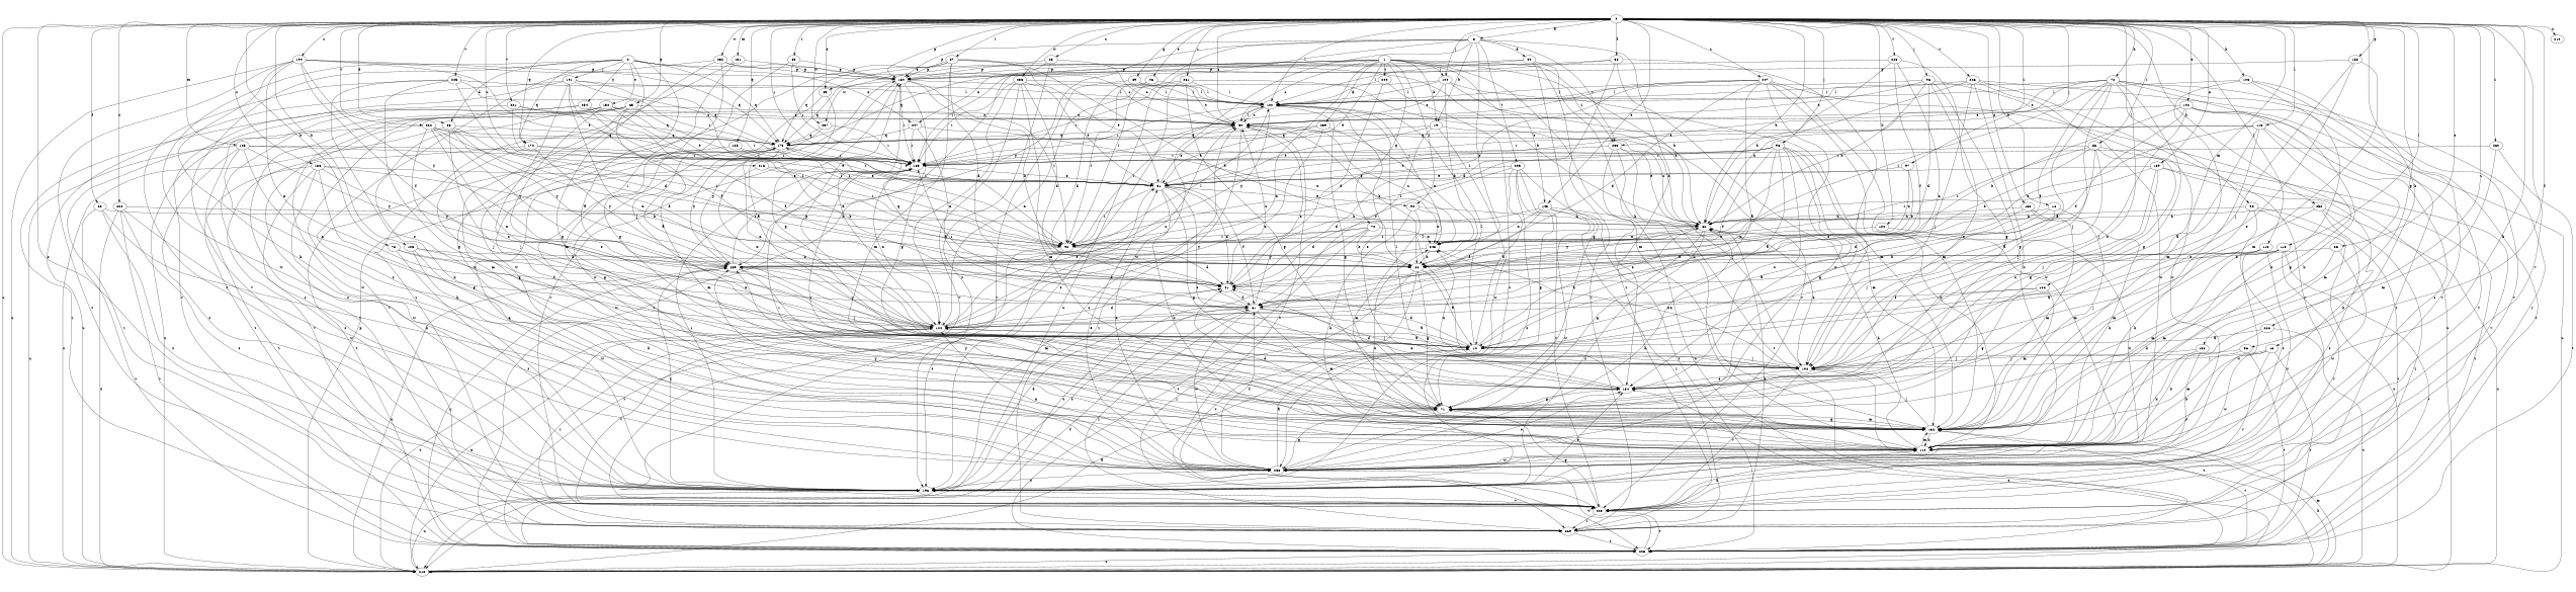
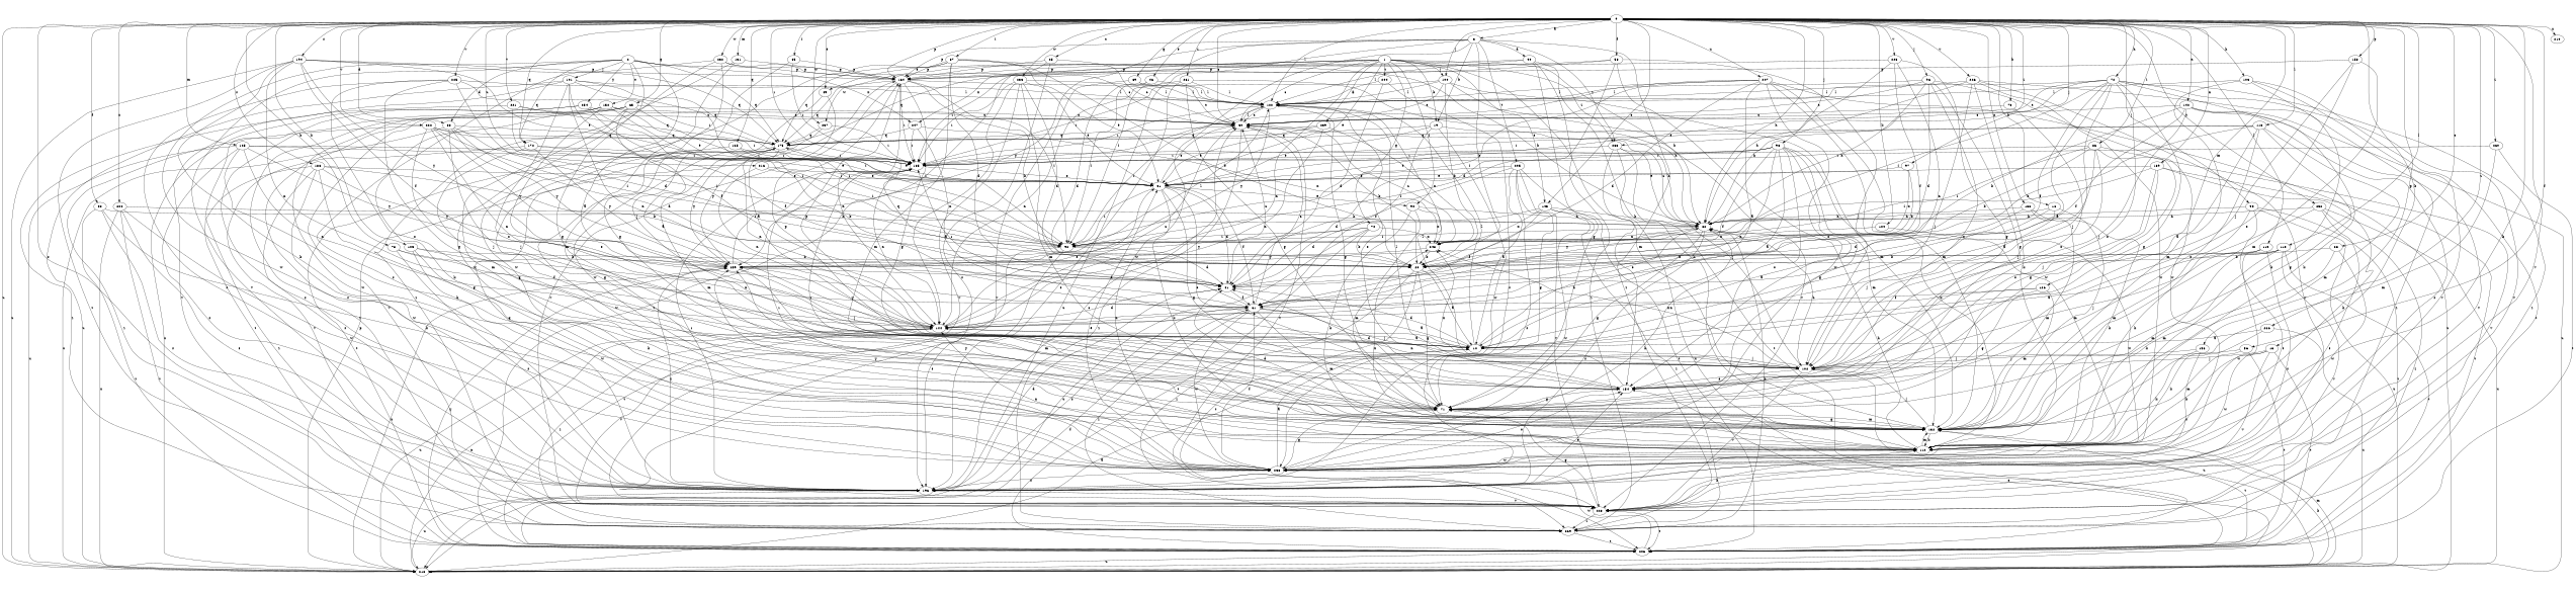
  strict digraph {
    0
    3
    13
    16
    23
    25
    30
    38
    46
    49
    53
    56
    58
    65
    69
    72
+   73
    78
    82
    85
    86
    87
    95
    96
    97
    98
    100
    103
    104
    105
    112
    113
    115
    118
    122
    125
    126
    131
    138
    139
    142
    145
    156
    158
    164
    165
    172
    185
    188
    194
    196
    207
    208
    210
    216
    218
    221
    222
    223
    225
    226
    228
    232
    233
    237
    252
    260
    261
    266
    268
    19
    238
    20
    40
    92
    205
    259
    269
    102
    206
    132
    10
    175
    41
    51
    71
    61
    154
    248
    144
    1
    70
    90
    204
    239
    247
    2
    101
    152
    254
    0 -> 3 [label=a]
    0 -> 13 [label=b]
    0 -> 16 [label=b]
    0 -> 23 [label=c]
    0 -> 25 [label=c]
    0 -> 30 [label=c]
    0 -> 38 [label=d]
    0 -> 46 [label=e]
    0 -> 49 [label=e]
    0 -> 53 [label=f]
    0 -> 56 [label=f]
    0 -> 58 [label=f]
    0 -> 65 [label=g]
    0 -> 69 [label=g]
    0 -> 72 [label=h]
+   0 -> 73 [label=h]
    0 -> 78 [label=h]
    0 -> 82 [label=h]
    0 -> 85 [label=i]
    0 -> 86 [label=i]
    0 -> 87 [label=i]
    0 -> 95 [label=j]
    0 -> 96 [label=j]
    0 -> 97 [label=j]
    0 -> 98 [label=j]
    0 -> 100 [label=j]
    0 -> 103 [label=k]
    0 -> 104 [label=k]
    0 -> 105 [label=k]
    0 -> 112 [label=k]
    0 -> 113 [label=l]
    0 -> 115 [label=l]
    0 -> 118 [label=l]
    0 -> 122 [label=l]
    0 -> 125 [label=m]
    0 -> 126 [label=m]
    0 -> 131 [label=m]
    0 -> 138 [label=n]
    0 -> 139 [label=n]
    0 -> 142 [label=n]
    0 -> 145 [label=o]
    0 -> 156 [label=p]
    0 -> 158 [label=p]
    0 -> 164 [label=p]
    0 -> 165 [label=q]
    0 -> 172 [label=q]
    0 -> 185 [label=r]
    0 -> 188 [label=s]
    0 -> 194 [label=s]
    0 -> 196 [label=s]
    0 -> 207 [label=u]
    0 -> 208 [label=u]
    0 -> 210 [label=u]
    0 -> 216 [label=u]
    0 -> 218 [label=u]
    0 -> 221 [label=v]
    0 -> 222 [label=v]
    0 -> 223 [label=v]
    0 -> 225 [label=v]
    0 -> 226 [label=v]
    0 -> 228 [label=v]
    0 -> 232 [label=w]
    0 -> 233 [label=w]
    0 -> 237 [label=w]
    0 -> 252 [label=y]
    0 -> 260 [label=z]
    0 -> 261 [label=z]
    0 -> 266 [label=z]
    0 -> 268 [label=z]
    3 -> 164 [label=p]
    3 -> 218 [label=u]
    3 -> 268 [label=z]
    3 -> 19 [label=b]
    3 -> 238 [label=w]
    3 -> 20 [label=b]
    3 -> 40 [label=d]
    3 -> 92 [label=i]
    3 -> 205 [label=t]
    3 -> 259 [label=y]
    3 -> 269 [label=z]
    13 -> 112 [label=k]
    13 -> 228 [label=v]
    13 -> 238 [label=w]
    13 -> 102 [label=j]
    13 -> 206 [label=t]
    16 -> 82 [label=h]
    16 -> 102 [label=j]
    16 -> 132 [label=m]
    16 -> 10 [label=a]
    23 -> 238 [label=w]
    23 -> 20 [label=b]
    23 -> 132 [label=m]
    25 -> 30 [label=c]
    25 -> 164 [label=p]
    25 -> 196 [label=s]
    25 -> 206 [label=t]
    30 -> 122 [label=l]
    30 -> 228 [label=v]
    30 -> 20 [label=b]
    30 -> 269 [label=z]
    30 -> 175 [label=q]
    38 -> 218 [label=u]
    38 -> 92 [label=i]
    38 -> 259 [label=y]
    38 -> 102 [label=j]
    38 -> 175 [label=q]
    38 -> 41 [label=d]
    46 -> 122 [label=l]
    46 -> 92 [label=i]
    46 -> 41 [label=d]
    49 -> 238 [label=w]
    49 -> 10 [label=a]
    53 -> 164 [label=p]
    53 -> 238 [label=w]
    53 -> 102 [label=j]
    53 -> 175 [label=q]
    53 -> 41 [label=d]
    56 -> 102 [label=j]
    56 -> 206 [label=t]
    56 -> 132 [label=m]
    58 -> 82 [label=h]
    58 -> 112 [label=k]
    58 -> 196 [label=s]
    58 -> 206 [label=t]
    65 -> 30 [label=c]
    65 -> 196 [label=s]
    65 -> 228 [label=v]
    65 -> 92 [label=i]
    65 -> 269 [label=z]
    65 -> 132 [label=m]
    65 -> 10 [label=a]
    69 -> 30 [label=c]
    69 -> 122 [label=l]
    69 -> 228 [label=v]
    72 -> 30 [label=c]
    72 -> 112 [label=k]
    72 -> 122 [label=l]
    72 -> 228 [label=v]
    72 -> 92 [label=i]
    72 -> 269 [label=z]
    72 -> 102 [label=j]
    72 -> 10 [label=a]
    72 -> 51 [label=e]
    72 -> 71 [label=g]
    72 -> 61 [label=f]
    72 -> 154 [label=o]
+   73 -> 30 [label=c]
+   73 -> 154 [label=o]
    78 -> 196 [label=s]
    78 -> 20 [label=b]
    78 -> 61 [label=f]
    82 -> 30 [label=c]
    82 -> 196 [label=s]
    82 -> 92 [label=i]
    82 -> 259 [label=y]
    82 -> 71 [label=g]
    82 -> 248 [label=x]
    85 -> 164 [label=p]
    85 -> 185 [label=r]
    85 -> 102 [label=j]
    86 -> 185 [label=r]
    86 -> 228 [label=v]
    86 -> 20 [label=b]
    86 -> 92 [label=i]
    86 -> 102 [label=j]
    86 -> 10 [label=a]
    86 -> 71 [label=g]
    87 -> 82 [label=h]
    87 -> 164 [label=p]
    87 -> 238 [label=w]
    87 -> 20 [label=b]
    87 -> 132 [label=m]
    87 -> 175 [label=q]
    87 -> 41 [label=d]
    87 -> 51 [label=e]
    95 -> 82 [label=h]
    95 -> 196 [label=s]
    95 -> 218 [label=u]
    95 -> 206 [label=t]
    95 -> 132 [label=m]
    96 -> 30 [label=c]
    96 -> 82 [label=h]
    96 -> 122 [label=l]
    96 -> 238 [label=w]
    96 -> 41 [label=d]
    96 -> 71 [label=g]
    96 -> 154 [label=o]
    97 -> 20 [label=b]
    97 -> 51 [label=e]
    97 -> 248 [label=x]
    98 -> 112 [label=k]
    98 -> 185 [label=r]
    98 -> 92 [label=i]
    98 -> 132 [label=m]
    98 -> 10 [label=a]
    98 -> 51 [label=e]
    98 -> 71 [label=g]
    98 -> 61 [label=f]
    98 -> 154 [label=o]
    98 -> 144 [label=n]
    100 -> 30 [label=c]
    100 -> 122 [label=l]
    100 -> 185 [label=r]
    100 -> 228 [label=v]
    100 -> 20 [label=b]
    100 -> 132 [label=m]
    103 -> 112 [label=k]
    103 -> 122 [label=l]
    103 -> 228 [label=v]
    103 -> 206 [label=t]
    103 -> 132 [label=m]
    104 -> 238 [label=w]
    104 -> 248 [label=x]
    105 -> 112 [label=k]
    105 -> 238 [label=w]
    105 -> 20 [label=b]
    105 -> 144 [label=n]
    112 -> 82 [label=h]
    112 -> 185 [label=r]
    112 -> 238 [label=w]
    112 -> 259 [label=y]
    112 -> 132 [label=m]
    112 -> 248 [label=x]
    113 -> 228 [label=v]
    113 -> 20 [label=b]
    113 -> 102 [label=j]
    113 -> 206 [label=t]
    113 -> 132 [label=m]
    113 -> 10 [label=a]
    115 -> 112 [label=k]
    115 -> 196 [label=s]
    115 -> 238 [label=w]
    115 -> 20 [label=b]
    118 -> 185 [label=r]
    118 -> 20 [label=b]
    118 -> 132 [label=m]
    118 -> 10 [label=a]
    118 -> 175 [label=q]
    118 -> 71 [label=g]
    118 -> 154 [label=o]
    122 -> 30 [label=c]
    122 -> 185 [label=r]
    122 -> 92 [label=i]
    122 -> 259 [label=y]
    122 -> 71 [label=g]
    122 -> 154 [label=o]
    125 -> 112 [label=k]
    125 -> 185 [label=r]
    125 -> 196 [label=s]
    125 -> 218 [label=u]
    125 -> 259 [label=y]
    125 -> 51 [label=e]
    125 -> 144 [label=n]
    126 -> 132 [label=m]
    126 -> 71 [label=g]
    126 -> 61 [label=f]
    126 -> 144 [label=n]
    131 -> 164 [label=p]
    131 -> 269 [label=z]
    131 -> 132 [label=m]
    138 -> 82 [label=h]
    138 -> 112 [label=k]
    138 -> 132 [label=m]
    138 -> 41 [label=d]
    139 -> 112 [label=k]
    139 -> 92 [label=i]
    139 -> 102 [label=j]
    139 -> 206 [label=t]
    139 -> 51 [label=e]
    139 -> 154 [label=o]
    142 -> 30 [label=c]
    142 -> 196 [label=s]
    142 -> 218 [label=u]
    142 -> 228 [label=v]
    142 -> 20 [label=b]
    142 -> 102 [label=j]
    142 -> 61 [label=f]
    145 -> 82 [label=h]
    145 -> 238 [label=w]
    145 -> 269 [label=z]
    145 -> 41 [label=d]
    145 -> 61 [label=f]
    145 -> 248 [label=x]
    156 -> 112 [label=k]
    156 -> 196 [label=s]
    156 -> 102 [label=j]
    158 -> 164 [label=p]
    158 -> 102 [label=j]
    158 -> 132 [label=m]
    158 -> 154 [label=o]
    164 -> 122 [label=l]
    164 -> 185 [label=r]
    164 -> 228 [label=v]
    164 -> 20 [label=b]
    164 -> 92 [label=i]
    164 -> 175 [label=q]
    164 -> 71 [label=g]
    164 -> 144 [label=n]
    165 -> 185 [label=r]
    165 -> 51 [label=e]
    165 -> 71 [label=g]
    172 -> 185 [label=r]
    172 -> 228 [label=v]
    172 -> 92 [label=i]
    172 -> 259 [label=y]
    172 -> 71 [label=g]
    185 -> 51 [label=e]
    185 -> 144 [label=n]
    188 -> 196 [label=s]
    188 -> 238 [label=w]
    188 -> 20 [label=b]
    188 -> 259 [label=y]
    188 -> 269 [label=z]
    188 -> 51 [label=e]
    188 -> 71 [label=g]
    194 -> 112 [label=k]
    194 -> 164 [label=p]
    194 -> 218 [label=u]
    194 -> 259 [label=y]
    194 -> 206 [label=t]
    194 -> 175 [label=q]
    194 -> 51 [label=e]
    194 -> 61 [label=f]
    194 -> 144 [label=n]
    196 -> 30 [label=c]
    196 -> 185 [label=r]
    196 -> 218 [label=u]
    196 -> 228 [label=v]
    196 -> 259 [label=y]
    196 -> 175 [label=q]
    196 -> 41 [label=d]
    196 -> 154 [label=o]
    207 -> 122 [label=l]
    207 -> 185 [label=r]
    207 -> 218 [label=u]
    207 -> 238 [label=w]
    207 -> 92 [label=i]
    207 -> 132 [label=m]
    207 -> 10 [label=a]
    207 -> 41 [label=d]
    207 -> 154 [label=o]
    208 -> 82 [label=h]
    208 -> 196 [label=s]
    208 -> 218 [label=u]
    208 -> 238 [label=w]
    208 -> 206 [label=t]
    216 -> 20 [label=b]
    216 -> 51 [label=e]
    216 -> 144 [label=n]
    218 -> 112 [label=k]
    218 -> 164 [label=p]
    218 -> 132 [label=m]
    218 -> 10 [label=a]
    218 -> 154 [label=o]
    218 -> 144 [label=n]
    221 -> 30 [label=c]
    221 -> 92 [label=i]
    221 -> 269 [label=z]
    221 -> 175 [label=q]
    222 -> 185 [label=r]
    222 -> 92 [label=i]
    222 -> 259 [label=y]
    222 -> 269 [label=z]
    222 -> 102 [label=j]
    222 -> 175 [label=q]
    222 -> 144 [label=n]
    223 -> 82 [label=h]
    223 -> 164 [label=p]
    223 -> 71 [label=g]
    223 -> 61 [label=f]
    223 -> 144 [label=n]
    225 -> 122 [label=l]
    225 -> 185 [label=r]
    225 -> 196 [label=s]
    225 -> 41 [label=d]
    225 -> 71 [label=g]
    225 -> 154 [label=o]
    226 -> 82 [label=h]
    226 -> 112 [label=k]
    226 -> 122 [label=l]
    226 -> 228 [label=v]
    226 -> 238 [label=w]
    226 -> 269 [label=z]
    226 -> 102 [label=j]
    228 -> 112 [label=k]
    228 -> 269 [label=z]
    228 -> 206 [label=t]
    228 -> 71 [label=g]
    232 -> 30 [label=c]
    232 -> 164 [label=p]
    232 -> 196 [label=s]
    232 -> 238 [label=w]
    232 -> 71 [label=g]
    233 -> 122 [label=l]
    233 -> 185 [label=r]
    233 -> 228 [label=v]
    233 -> 132 [label=m]
    233 -> 41 [label=d]
    233 -> 51 [label=e]
    233 -> 144 [label=n]
    237 -> 185 [label=r]
    237 -> 259 [label=y]
    237 -> 175 [label=q]
    252 -> 82 [label=h]
    252 -> 112 [label=k]
    252 -> 196 [label=s]
    252 -> 218 [label=u]
    252 -> 269 [label=z]
    260 -> 185 [label=r]
    260 -> 206 [label=t]
    260 -> 132 [label=m]
    261 -> 82 [label=h]
    261 -> 122 [label=l]
    261 -> 196 [label=s]
    261 -> 71 [label=g]
    261 -> 144 [label=n]
    266 -> 112 [label=k]
    266 -> 218 [label=u]
    266 -> 10 [label=a]
    268 -> 185 [label=r]
    268 -> 218 [label=u]
    268 -> 102 [label=j]
    268 -> 206 [label=t]
    268 -> 154 [label=o]
    19 -> 82 [label=h]
    19 -> 238 [label=w]
    19 -> 175 [label=q]
    19 -> 51 [label=e]
    19 -> 61 [label=f]
    238 -> 82 [label=h]
    238 -> 196 [label=s]
    238 -> 10 [label=a]
    238 -> 51 [label=e]
    238 -> 71 [label=g]
    238 -> 61 [label=f]
    238 -> 154 [label=o]
    238 -> 144 [label=n]
    20 -> 269 [label=z]
    20 -> 206 [label=t]
    20 -> 10 [label=a]
    20 -> 175 [label=q]
    20 -> 71 [label=g]
    40 -> 112 [label=k]
    40 -> 122 [label=l]
    40 -> 164 [label=p]
    40 -> 269 [label=z]
    40 -> 71 [label=g]
    92 -> 196 [label=s]
    92 -> 206 [label=t]
    92 -> 41 [label=d]
    205 -> 196 [label=s]
    205 -> 228 [label=v]
    205 -> 206 [label=t]
    205 -> 10 [label=a]
    205 -> 41 [label=d]
    205 -> 51 [label=e]
    205 -> 71 [label=g]
    259 -> 122 [label=l]
    259 -> 185 [label=r]
    259 -> 218 [label=u]
    259 -> 102 [label=j]
    259 -> 132 [label=m]
    259 -> 41 [label=d]
    269 -> 82 [label=h]
    269 -> 206 [label=t]
    102 -> 82 [label=h]
    102 -> 122 [label=l]
    102 -> 164 [label=p]
    102 -> 218 [label=u]
    102 -> 228 [label=v]
    102 -> 154 [label=o]
    102 -> 248 [label=x]
    102 -> 144 [label=n]
    206 -> 218 [label=u]
    206 -> 238 [label=w]
    206 -> 259 [label=y]
    206 -> 61 [label=f]
    132 -> 112 [label=k]
    132 -> 185 [label=r]
    132 -> 259 [label=y]
    132 -> 102 [label=j]
    132 -> 206 [label=t]
    132 -> 41 [label=d]
    132 -> 71 [label=g]
    10 -> 82 [label=h]
    10 -> 122 [label=l]
    10 -> 164 [label=p]
    10 -> 102 [label=j]
    10 -> 41 [label=d]
    175 -> 185 [label=r]
    175 -> 238 [label=w]
    175 -> 259 [label=y]
    175 -> 206 [label=t]
    175 -> 132 [label=m]
    175 -> 144 [label=n]
    41 -> 30 [label=c]
    41 -> 61 [label=f]
    51 -> 30 [label=c]
    51 -> 112 [label=k]
    51 -> 92 [label=i]
    51 -> 41 [label=d]
    51 -> 71 [label=g]
    51 -> 61 [label=f]
    51 -> 154 [label=o]
    51 -> 90 [label=e]
    71 -> 132 [label=m]
    61 -> 30 [label=c]
    61 -> 185 [label=r]
    61 -> 196 [label=s]
    61 -> 238 [label=w]
    61 -> 269 [label=z]
    61 -> 102 [label=j]
    61 -> 132 [label=m]
    61 -> 10 [label=a]
    61 -> 144 [label=n]
    154 -> 122 [label=l]
    154 -> 41 [label=d]
    154 -> 71 [label=g]
    154 -> 248 [label=x]
    248 -> 30 [label=c]
    248 -> 20 [label=b]
    248 -> 259 [label=y]
    144 -> 30 [label=c]
    144 -> 218 [label=u]
    144 -> 228 [label=v]
    144 -> 259 [label=y]
    144 -> 269 [label=z]
    144 -> 10 [label=a]
    144 -> 41 [label=d]
    144 -> 51 [label=e]
    1 -> 30 [label=c]
    1 -> 49 [label=e]
    1 -> 82 [label=h]
    1 -> 100 [label=j]
    1 -> 145 [label=o]
    1 -> 185 [label=r]
    1 -> 237 [label=w]
    1 -> 268 [label=z]
    1 -> 19 [label=b]
    1 -> 132 [label=m]
    1 -> 51 [label=e]
    1 -> 144 [label=n]
    1 -> 70 [label=g]
    1 -> 90 [label=i]
    1 -> 204 [label=t]
    1 -> 239 [label=x]
    1 -> 247 [label=x]
    70 -> 218 [label=u]
    70 -> 20 [label=b]
    70 -> 92 [label=i]
    70 -> 259 [label=y]
    70 -> 206 [label=t]
    70 -> 248 [label=x]
    90 -> 82 [label=h]
    90 -> 112 [label=k]
    90 -> 132 [label=m]
    90 -> 248 [label=x]
    204 -> 122 [label=l]
    204 -> 196 [label=s]
    204 -> 41 [label=d]
    239 -> 175 [label=q]
    239 -> 51 [label=e]
    239 -> 248 [label=x]
    239 -> 144 [label=n]
    247 -> 185 [label=r]
    247 -> 10 [label=a]
    247 -> 175 [label=q]
    247 -> 248 [label=x]
    2 -> 38 [label=d]
    2 -> 164 [label=p]
    2 -> 172 [label=q]
    2 -> 228 [label=v]
    2 -> 238 [label=w]
    2 -> 10 [label=a]
    2 -> 175 [label=q]
    2 -> 71 [label=g]
    2 -> 247 [label=x]
    2 -> 101 [label=j]
    2 -> 152 [label=o]
    2 -> 254 [label=y]
    101 -> 122 [label=l]
    101 -> 218 [label=u]
    101 -> 228 [label=v]
    101 -> 92 [label=i]
    101 -> 175 [label=q]
    101 -> 61 [label=f]
    101 -> 154 [label=o]
    101 -> 144 [label=n]
    152 -> 30 [label=c]
    152 -> 112 [label=k]
    152 -> 196 [label=s]
    152 -> 238 [label=w]
    152 -> 92 [label=i]
    152 -> 51 [label=e]
    152 -> 154 [label=o]
    254 -> 30 [label=c]
    254 -> 218 [label=u]
    254 -> 92 [label=i]
    254 -> 206 [label=t]
    254 -> 61 [label=f]
  }
